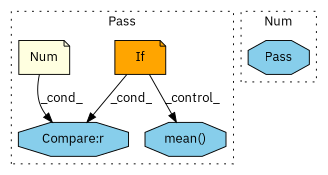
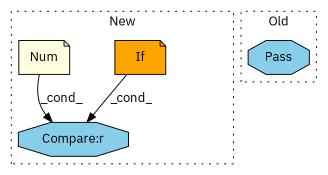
  digraph {
    fontname="IBM Plex Sans"
    node [fillcolor=skyblue fontname="IBM Plex Sans" shape=octagon style=filled]
    edge [fontname="IBM Plex Sans"]
-   n1 [a=75 l="11,8" label="mean()" s="1985,2016"]
    n2 [a=96 fillcolor=orange l="3,14" label=If s="1795,1818" shape=note]
    n3 [a=40 l=20 label="Compare:r" s=1798]
    n4 [a=76 fillcolor=lightyellow l=1 label=Num s=1817 shape=note]
    n5 [a=62 l=4 label=Pass s=1566]
    subgraph cluster_1 {
-     label=Pass
+     label=New
      style=dotted
-     n1
      n2
      n3
      n4
    }
    subgraph cluster_2 {
-     label=Num
+     label=Old
      style=dotted
      n5
    }
-   n2 -> n1 [label=_control_]
    n2 -> n3 [label=_cond_]
    n4 -> n3 [label=_cond_]
  }
